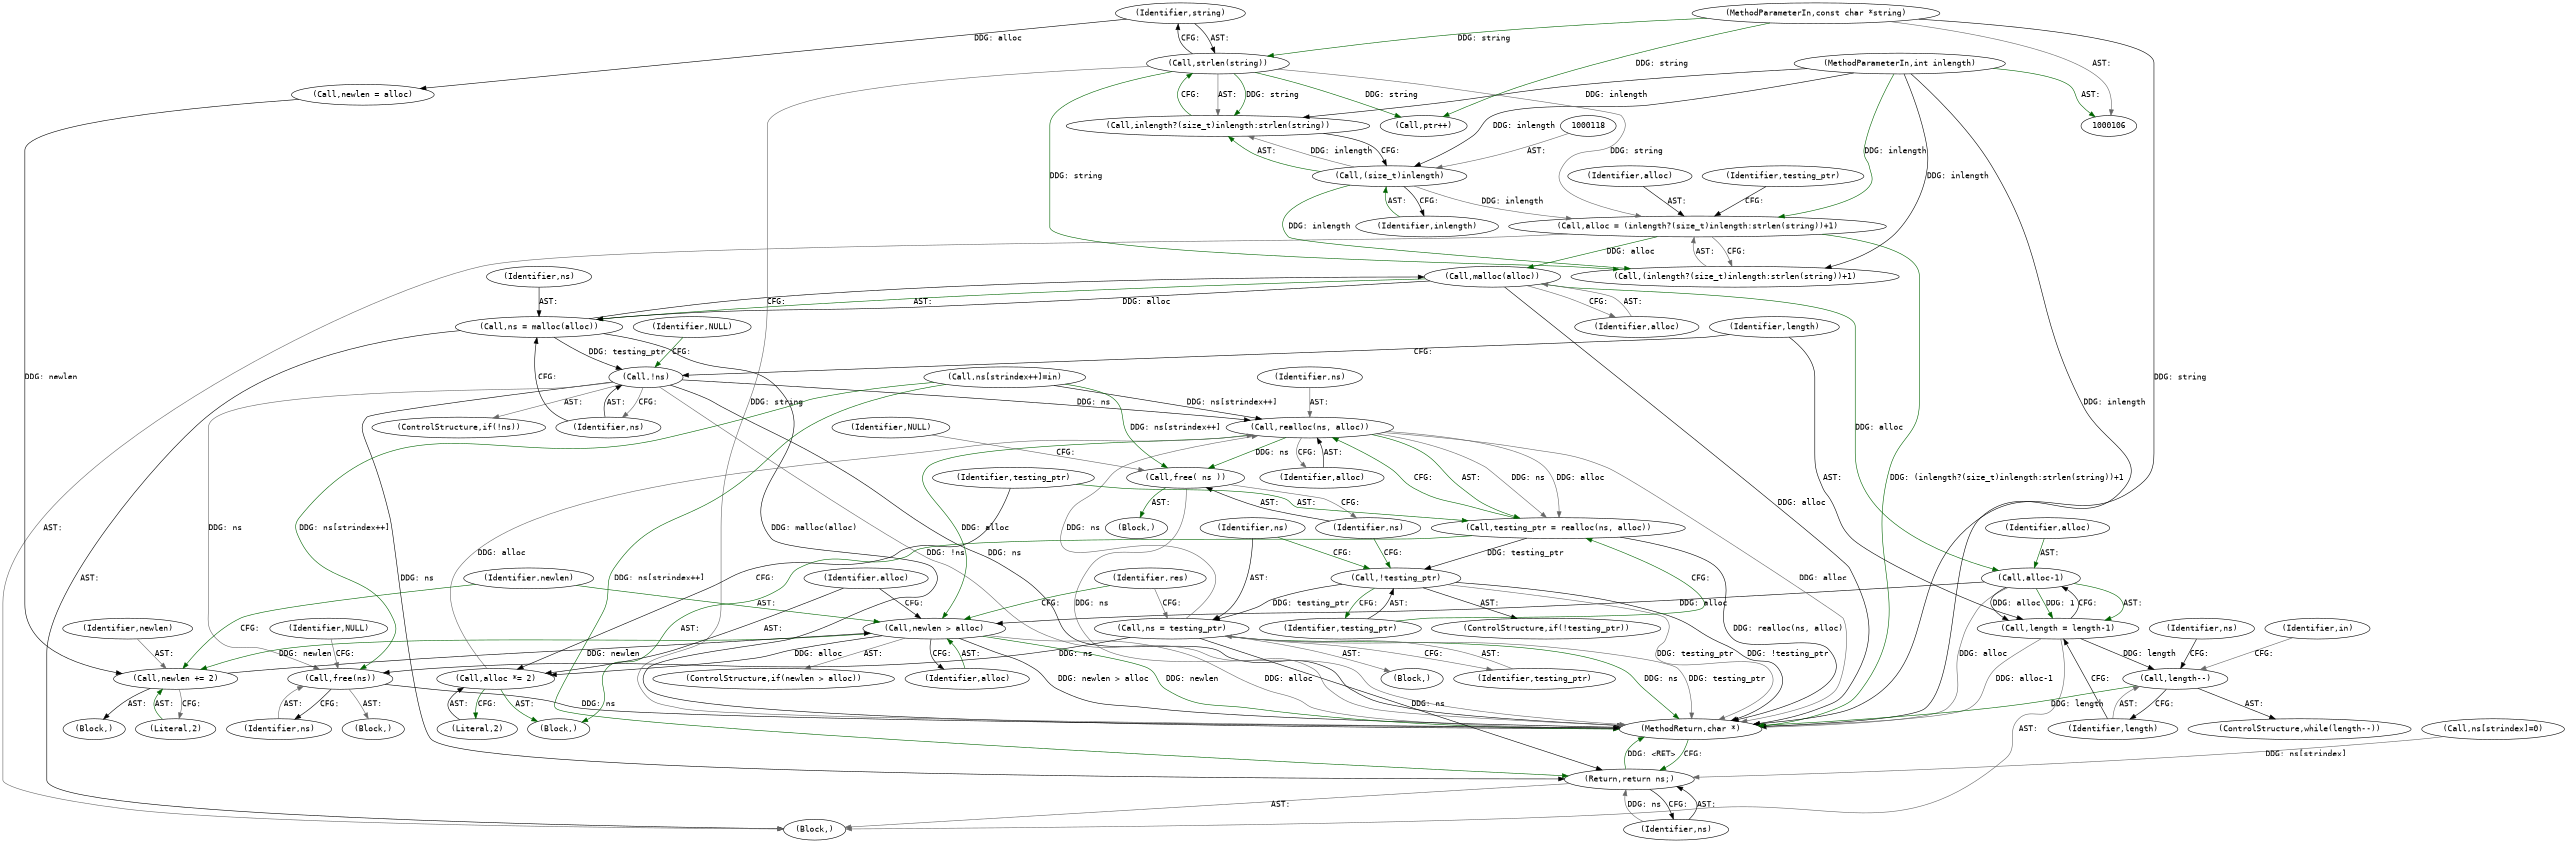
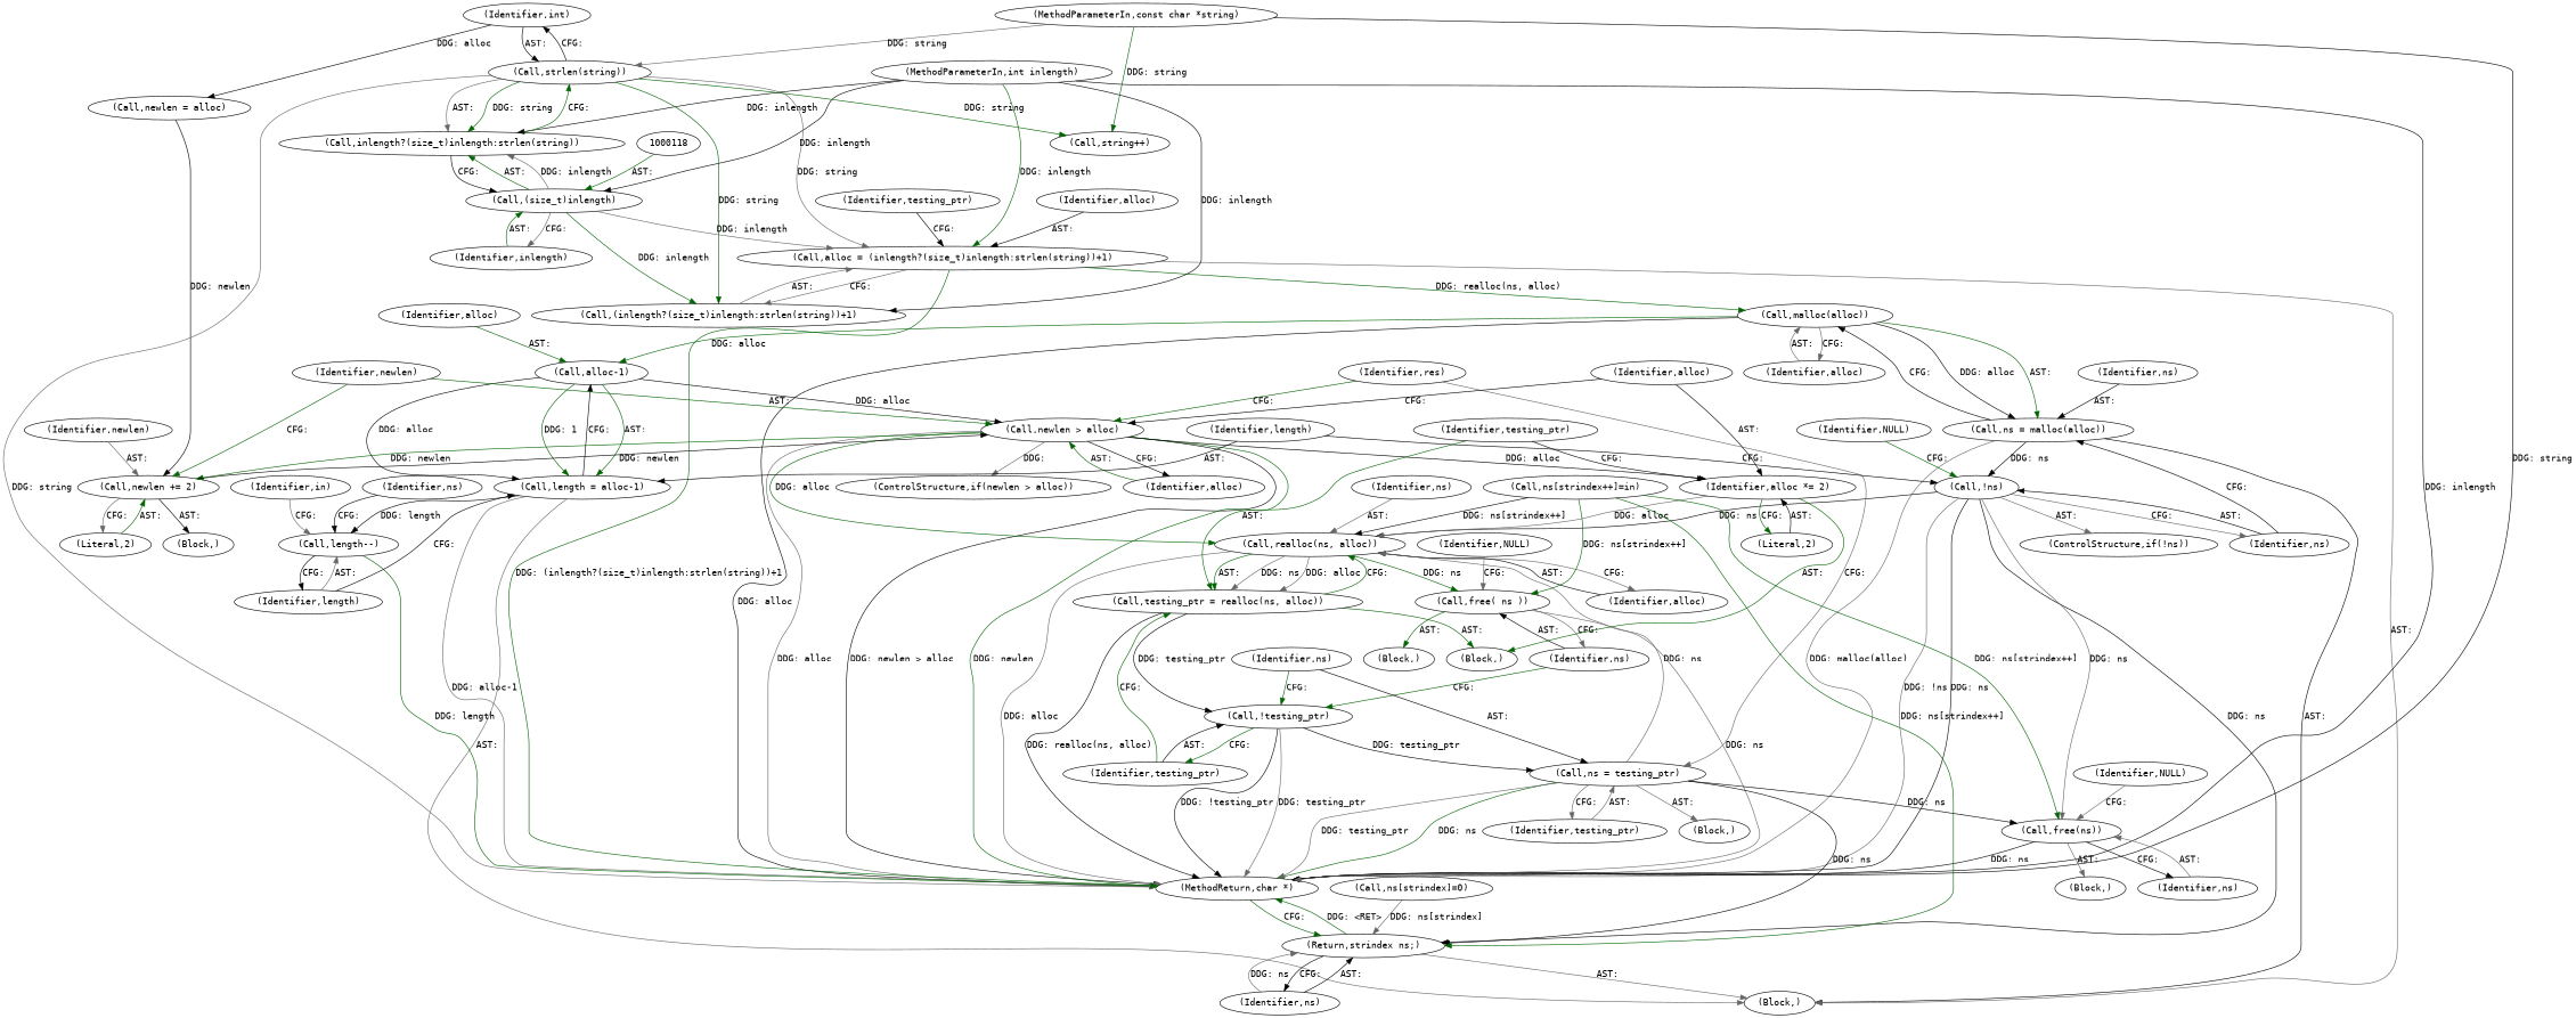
  digraph {
    fontname="DejaVu Sans Mono"
    node [fontname="DejaVu Sans Mono"]
    edge [color=black fontname="DejaVu Sans Mono"]
    n1 [label="(Call,malloc(alloc))"]
    n2 [label="(Call,ns = malloc(alloc))"]
    n3 [label="(Call,alloc-1)"]
    n4 [label="(Identifier,alloc)"]
    n5 [label="(MethodReturn,char *)"]
    n6 [label="(Block,)"]
    n7 [label="(Call,!ns)"]
    n8 [label="(Call,newlen > alloc)"]
-   n9 [label="(Call,length = length-1)"]
-   n10 [label="(Return,return ns;)"]
+   n9 [label="(Call,length = alloc-1)"]
+   n10 [label="(Return,strindex ns;)"]
    n11 [label="(Call,alloc = (inlength?(size_t)inlength:strlen(string))+1)"]
    n12 [label="(Call,(inlength?(size_t)inlength:strlen(string))+1)"]
    n13 [label="(Call,newlen = alloc)"]
    n14 [label="(Call,newlen += 2)"]
    n15 [label="(MethodParameterIn,int inlength)"]
    n16 [label="(Call,(size_t)inlength)"]
    n17 [label="(Call,inlength?(size_t)inlength:strlen(string))"]
-   1000106
    n19 [label="(Identifier,inlength)"]
    n20 [label="(Call,strlen(string))"]
-   n21 [label="(Identifier,string)"]
-   n22 [label="(Call,ptr++)"]
+   n21 [label="(Identifier,int)"]
+   n22 [label="(Call,string++)"]
    n23 [label="(MethodParameterIn,const char *string)"]
    n24 [label="(Call,realloc(ns, alloc))"]
    n25 [label="(Call,free(ns))"]
    n26 [label="(ControlStructure,if(!ns))"]
    n27 [label="(Identifier,ns)"]
    n28 [label="(Call,testing_ptr = realloc(ns, alloc))"]
    n29 [label="(Call,free( ns ))"]
    n30 [label="(Identifier,alloc)"]
    n31 [label="(Block,)"]
    n32 [label="(Identifier,ns)"]
    n33 [label="(Identifier,ns)"]
-   n34 [label="(Call,alloc *= 2)"]
+   n34 [label="(Identifier,alloc *= 2)"]
    n35 [label="(ControlStructure,if(newlen > alloc))"]
    n36 [label="(Identifier,alloc)"]
    n37 [label="(Block,)"]
    n38 [label="(Call,!testing_ptr)"]
    n39 [label="(Block,)"]
    n40 [label="(Identifier,ns)"]
    n41 [label="(Literal,2)"]
    n42 [label="(Block,)"]
    n43 [label="(Literal,2)"]
    n44 [label="(Call,ns = testing_ptr)"]
-   n45 [label="(ControlStructure,if(!testing_ptr))"]
    n46 [label="(Identifier,testing_ptr)"]
    n47 [label="(Block,)"]
    n48 [label="(Identifier,testing_ptr)"]
    n49 [label="(Call,length--)"]
    n50 [label="(Identifier,length)"]
-   n51 [label="(ControlStructure,while(length--))"]
    n52 [label="(Identifier,in)"]
    n53 [label="(Identifier,res)"]
    n54 [label="(Identifier,newlen)"]
    n55 [label="(Identifier,ns)"]
    n56 [label="(Identifier,NULL)"]
    n57 [label="(Identifier,ns)"]
    n58 [label="(Identifier,NULL)"]
    n59 [label="(Identifier,alloc)"]
    n60 [label="(Identifier,length)"]
    n61 [label="(Identifier,ns)"]
    n62 [label="(Call,ns[strindex++]=in)"]
    n63 [label="(Identifier,testing_ptr)"]
    n64 [label="(Identifier,alloc)"]
    n65 [label="(Identifier,newlen)"]
    n66 [label="(Identifier,ns)"]
    n67 [label="(Identifier,NULL)"]
    n68 [label="(Identifier,alloc)"]
    n69 [label="(Identifier,testing_ptr)"]
    n70 [label="(Call,ns[strindex]=0)"]
    1000118
    n1 -> n2 [color=darkgreen label="AST: "]
    n1 -> n2 [label="DDG: alloc"]
    n1 -> n3 [color=darkgreen label="DDG: alloc"]
    n1 -> n4 [color=gray40 label="CFG: "]
    n1 -> n5 [label="DDG: alloc"]
    n2 -> n1 [label="CFG: "]
-   n2 -> n5 [label="DDG: malloc(alloc)"]
+   n2 -> n5 [color=gray40 label="DDG: malloc(alloc)"]
    n2 -> n6 [label="AST: "]
-   n2 -> n7 [label="DDG: testing_ptr"]
-   n3 -> n5 [color=gray40 label="DDG: alloc"]
+   n2 -> n7 [label="DDG: ns"]
    n3 -> n8 [label="DDG: alloc"]
    n3 -> n9 [color=darkgreen label="AST: "]
    n3 -> n9 [label="DDG: alloc"]
    n3 -> n9 [color=darkgreen label="DDG: 1"]
    n4 -> n1 [color=gray40 label="AST: "]
    n5 -> n10 [color=darkgreen label="CFG: "]
    n7 -> n5 [label="DDG: ns"]
    n7 -> n5 [color=gray40 label="DDG: !ns"]
    n7 -> n10 [label="DDG: ns"]
    n7 -> n24 [label="DDG: ns"]
    n7 -> n25 [color=gray40 label="DDG: ns"]
    n7 -> n26 [color=gray40 label="AST: "]
    n7 -> n27 [color=gray40 label="CFG: "]
    n8 -> n5 [color=gray40 label="DDG: alloc"]
    n8 -> n5 [label="DDG: newlen > alloc"]
    n8 -> n5 [color=darkgreen label="DDG: newlen"]
    n8 -> n14 [color=darkgreen label="DDG: newlen"]
    n8 -> n34 [label="DDG: alloc"]
-   n8 -> n35 [color=gray40 label="AST: "]
+   n8 -> n35 [color=gray40 label="DDG: "]
    n8 -> n36 [label="CFG: "]
    n9 -> n3 [label="CFG: "]
    n9 -> n5 [color=gray40 label="DDG: alloc-1"]
    n9 -> n6 [color=gray40 label="AST: "]
    n9 -> n49 [label="DDG: length"]
    n10 -> n5 [color=darkgreen label="DDG: <RET>"]
    n10 -> n6 [color=gray40 label="AST: "]
    n10 -> n33 [label="CFG: "]
-   n11 -> n1 [color=darkgreen label="DDG: alloc"]
+   n11 -> n1 [color=darkgreen label="DDG: realloc(ns, alloc)"]
    n11 -> n5 [color=darkgreen label="DDG: (inlength?(size_t)inlength:strlen(string))+1"]
    n11 -> n6 [color=gray40 label="AST: "]
    n11 -> n12 [color=gray40 label="CFG: "]
    n12 -> n11 [color=gray40 label="AST: "]
    n13 -> n14 [label="DDG: newlen"]
    n14 -> n8 [label="DDG: newlen"]
    n14 -> n41 [color=gray40 label="CFG: "]
    n14 -> n42 [label="AST: "]
    n15 -> n5 [label="DDG: inlength"]
    n15 -> n11 [color=darkgreen label="DDG: inlength"]
    n15 -> n12 [label="DDG: inlength"]
    n15 -> n16 [label="DDG: inlength"]
    n15 -> n17 [label="DDG: inlength"]
-   n15 -> 1000106 [color=darkgreen label="AST: "]
    n16 -> n11 [color=gray40 label="DDG: inlength"]
    n16 -> n12 [color=darkgreen label="DDG: inlength"]
    n16 -> n17 [color=darkgreen label="AST: "]
    n16 -> n17 [color=gray40 label="DDG: inlength"]
-   n16 -> n19 [label="CFG: "]
+   n16 -> n19 [color=gray40 label="CFG: "]
    n17 -> n16 [label="CFG: "]
    n17 -> n20 [color=darkgreen label="CFG: "]
    n19 -> n16 [color=darkgreen label="AST: "]
    n20 -> n5 [color=gray40 label="DDG: string"]
    n20 -> n11 [color=gray40 label="DDG: string"]
    n20 -> n12 [color=darkgreen label="DDG: string"]
    n20 -> n17 [color=gray40 label="AST: "]
    n20 -> n17 [color=darkgreen label="DDG: string"]
    n20 -> n21 [label="CFG: "]
    n20 -> n22 [color=darkgreen label="DDG: string"]
    n21 -> n13 [label="DDG: alloc"]
    n21 -> n20 [label="AST: "]
    n23 -> n5 [label="DDG: string"]
-   n23 -> 1000106 [color=gray40 label="AST: "]
-   n23 -> n20 [color=darkgreen label="DDG: string"]
+   n23 -> n20 [color=gray40 label="DDG: string"]
    n23 -> n22 [color=darkgreen label="DDG: string"]
    n24 -> n5 [color=gray40 label="DDG: alloc"]
-   n24 -> n8 [color=darkgreen label="DDG: alloc"]
+   n8 -> n24 [color=darkgreen label="DDG: alloc"]
    n24 -> n28 [color=darkgreen label="AST: "]
    n24 -> n28 [color=gray40 label="DDG: ns"]
    n24 -> n28 [color=gray40 label="DDG: alloc"]
    n24 -> n29 [color=darkgreen label="DDG: ns"]
    n24 -> n30 [color=gray40 label="CFG: "]
    n25 -> n5 [label="DDG: ns"]
    n25 -> n31 [color=gray40 label="AST: "]
    n25 -> n32 [label="CFG: "]
    n27 -> n2 [label="CFG: "]
    n27 -> n7 [label="AST: "]
    n28 -> n5 [label="DDG: realloc(ns, alloc)"]
    n28 -> n24 [color=darkgreen label="CFG: "]
    n28 -> n37 [color=darkgreen label="AST: "]
    n28 -> n38 [label="DDG: testing_ptr"]
    n29 -> n5 [color=gray40 label="DDG: ns"]
    n29 -> n39 [color=darkgreen label="AST: "]
    n29 -> n40 [color=gray40 label="CFG: "]
    n30 -> n24 [label="AST: "]
    n32 -> n25 [color=gray40 label="AST: "]
    n33 -> n10 [label="AST: "]
    n33 -> n10 [color=gray40 label="DDG: ns"]
    n34 -> n24 [color=gray40 label="DDG: alloc"]
    n34 -> n37 [color=darkgreen label="AST: "]
    n34 -> n43 [color=darkgreen label="CFG: "]
    n36 -> n8 [color=darkgreen label="AST: "]
    n38 -> n5 [color=gray40 label="DDG: testing_ptr"]
    n38 -> n5 [label="DDG: !testing_ptr"]
    n38 -> n44 [label="DDG: testing_ptr"]
-   n38 -> n45 [label="AST: "]
    n38 -> n46 [color=darkgreen label="CFG: "]
    n40 -> n29 [label="AST: "]
    n40 -> n38 [color=darkgreen label="CFG: "]
    n41 -> n14 [color=darkgreen label="AST: "]
    n43 -> n34 [label="AST: "]
    n44 -> n5 [color=darkgreen label="DDG: ns"]
    n44 -> n5 [color=gray40 label="DDG: testing_ptr"]
    n44 -> n10 [label="DDG: ns"]
    n44 -> n24 [color=gray40 label="DDG: ns"]
    n44 -> n25 [label="DDG: ns"]
    n44 -> n47 [color=gray40 label="AST: "]
    n44 -> n48 [color=gray40 label="CFG: "]
    n46 -> n28 [color=darkgreen label="CFG: "]
    n46 -> n38 [label="AST: "]
    n48 -> n44 [color=gray40 label="AST: "]
    n49 -> n5 [color=darkgreen label="DDG: length"]
    n49 -> n50 [label="CFG: "]
-   n49 -> n51 [label="AST: "]
    n50 -> n9 [label="CFG: "]
    n50 -> n49 [color=gray40 label="AST: "]
    n52 -> n49 [color=gray40 label="CFG: "]
    n53 -> n8 [color=darkgreen label="CFG: "]
    n53 -> n44 [color=gray40 label="CFG: "]
    n54 -> n8 [color=darkgreen label="AST: "]
    n54 -> n14 [color=darkgreen label="CFG: "]
    n55 -> n38 [color=darkgreen label="CFG: "]
    n55 -> n44 [label="AST: "]
    n56 -> n25 [color=gray40 label="CFG: "]
    n57 -> n2 [label="AST: "]
    n58 -> n29 [color=gray40 label="CFG: "]
    n59 -> n8 [label="CFG: "]
    n59 -> n34 [label="AST: "]
    n60 -> n7 [label="CFG: "]
    n60 -> n9 [label="AST: "]
    n61 -> n49 [label="CFG: "]
    n62 -> n10 [color=darkgreen label="DDG: ns[strindex++]"]
    n62 -> n24 [label="DDG: ns[strindex++]"]
    n62 -> n25 [color=darkgreen label="DDG: ns[strindex++]"]
    n62 -> n29 [color=darkgreen label="DDG: ns[strindex++]"]
    n63 -> n28 [color=darkgreen label="AST: "]
    n63 -> n34 [label="CFG: "]
    n64 -> n11 [label="AST: "]
    n65 -> n14 [color=gray40 label="AST: "]
    n66 -> n24 [color=gray40 label="AST: "]
    n67 -> n7 [color=darkgreen label="CFG: "]
    n68 -> n3 [color=darkgreen label="AST: "]
    n69 -> n11 [label="CFG: "]
    n70 -> n10 [color=gray40 label="DDG: ns[strindex]"]
-   1000118 -> n16 [color=gray40 label="AST: "]
+   1000118 -> n16 [color=darkgreen label="AST: "]
  }
